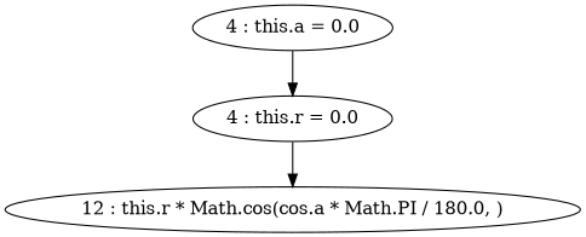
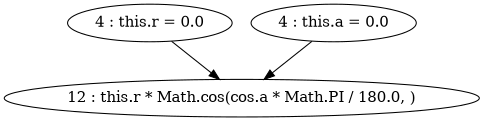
  digraph {
    n1 [label="12 : this.r * Math.cos(cos.a * Math.PI / 180.0, )"]
    "4 : this.r = 0.0"
    "4 : this.a = 0.0"
    "4 : this.r = 0.0" -> n1
-   "4 : this.a = 0.0" -> "4 : this.r = 0.0"
+   "4 : this.a = 0.0" -> n1
  }
